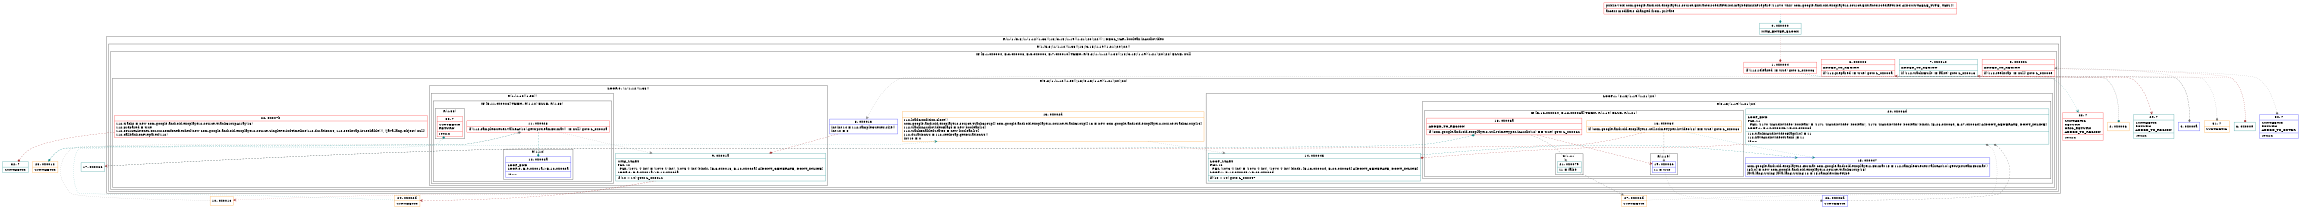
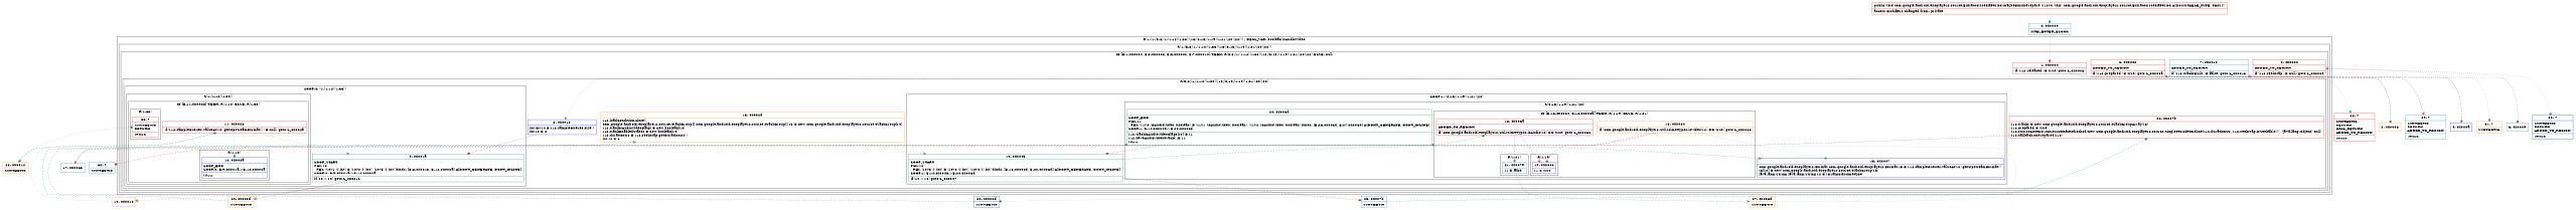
  digraph {
    node [color=teal shape=record]
    edge [arrowhead=vee color=gray40 style=dotted]
    n1 [color=blue label="{12\:\ 0x002a|LOOP_END\lLOOP:0: B:9:0x001a\-\>B:12:0x002a\l|r0++\l}"]
    n2 [color=red label="{33\:\ ?|SYNTHETIC\lRETURN\l|return\l}"]
    n3 [color=red label="{11\:\ 0x0028|if (r12.sampleQueues.valueAt(r0).getUpstreamFormat() != null) goto L_0x002a\l}"]
-   n4 [label="{9\:\ 0x001a|MTH_START\lPHI: r0 \l  PHI: (r0v1 'i' int) = (r0v0 'i' int), (r0v5 'i' int) binds: [B:8:0x0013, B:12:0x002a] A[DONT_GENERATE, DONT_INLINE]\lLOOP:0: B:9:0x001a\-\>B:12:0x002a\l|if (r0 \< r4) goto L_0x001c\l}"]
+   n4 [label="{9\:\ 0x001a|LOOP_START\lPHI: r0 \l  PHI: (r0v1 'i' int) = (r0v0 'i' int), (r0v5 'i' int) binds: [B:8:0x0013, B:12:0x002a] A[DONT_GENERATE, DONT_INLINE]\lLOOP:0: B:9:0x001a\-\>B:12:0x002a\l|if (r0 \< r4) goto L_0x001c\l}"]
    n5 [color=blue label="{19\:\ 0x006c|r1 = true\l}"]
    n6 [label="{21\:\ 0x0079|r1 = false\l}"]
    n7 [color=darkorange label="{16\:\ 0x0064|if (com.google.android.exoplayer2.util.MimeTypes.isVideo(r2) == true) goto L_0x006c\l}"]
    n8 [color=red label="{18\:\ 0x006a|ADDED_TO_REGION\l|if (com.google.android.exoplayer2.util.MimeTypes.isAudio(r2) == true) goto L_0x006c\l}"]
    n9 [color=blue label="{15\:\ 0x0047|com.google.android.exoplayer2.Format com.google.android.exoplayer2.Format r5 = r12.sampleQueues.valueAt(r0).getUpstreamFormat()\lr3[r0] = new com.google.android.exoplayer2.source.TrackGroup(r5)\ljava.lang.String java.lang.String r2 = r5.sampleMimeType\l}"]
    n10 [label="{20\:\ 0x006d|LOOP_END\lPHI: r1 \l  PHI: (r1v0 'isAudioVideo' boolean) = (r1v1 'isAudioVideo' boolean), (r1v2 'isAudioVideo' boolean) binds: [B:26:0x006d, B:27:0x006d] A[DONT_GENERATE, DONT_INLINE]\lLOOP:1: B:14:0x0045\-\>B:20:0x006d\l|r12.trackIsAudioVideoFlags[r0] = r1\lr12.haveAudioVideoTracks \|= r1\lr0++\l}"]
    n11 [label="{14\:\ 0x0045|LOOP_START\lPHI: r0 \l  PHI: (r0v3 'i' int) = (r0v2 'i' int), (r0v4 'i' int) binds: [B:13:0x002d, B:20:0x006d] A[DONT_GENERATE, DONT_INLINE]\lLOOP:1: B:14:0x0045\-\>B:20:0x006d\l|if (r0 \< r4) goto L_0x0047\l}"]
    n12 [color=blue label="{8\:\ 0x0013|int int r4 = r12.sampleQueues.size()\lint r0 = 0\l}"]
    n13 [color=darkorange label="{13\:\ 0x002d|r12.loadCondition.close()\lcom.google.android.exoplayer2.source.TrackGroup[] com.google.android.exoplayer2.source.TrackGroup[] r3 = new com.google.android.exoplayer2.source.TrackGroup[r4]\lr12.trackIsAudioVideoFlags = new boolean[r4]\lr12.trackEnabledStates = new boolean[r4]\lr12.durationUs = r12.seekMap.getDurationUs()\lint r0 = 0\l}"]
    n14 [color=red label="{22\:\ 0x007b|r12.tracks = new com.google.android.exoplayer2.source.TrackGroupArray(r3)\lr12.prepared = true\lr12.sourceListener.onSourceInfoRefreshed(new com.google.android.exoplayer2.source.SinglePeriodTimeline(r12.durationUs, r12.seekMap.isSeekable()), (java.lang.Object) null)\lr12.callback.onPrepared(r12)\l}"]
    n15 [color=red label="{1\:\ 0x0004|if (r12.released != true) goto L_0x0006\l}"]
    n16 [color=red label="{3\:\ 0x0008|ADDED_TO_REGION\l|if (r12.prepared != true) goto L_0x000a\l}"]
    n17 [color=red label="{5\:\ 0x000c|ADDED_TO_REGION\l|if (r12.seekMap != null) goto L_0x000e\l}"]
    n18 [label="{7\:\ 0x0010|ADDED_TO_REGION\l|if (r12.tracksBuilt != false) goto L_0x0013\l}"]
    n19 [color=darkorange label="{23\:\ 0x0012|SYNTHETIC\l}"]
    n20 [color=darkorange label="{10\:\ 0x001c}"]
    n21 [color=darkorange label="{24\:\ 0x002d|SYNTHETIC\l}"]
    n22 [color=blue label="{26\:\ 0x006d|SYNTHETIC\l}"]
    n23 [color=darkorange label="{27\:\ 0x006d|SYNTHETIC\l}"]
    n24 [label="{17\:\ 0x0066}"]
+   n25 [label="{25\:\ 0x007b|SYNTHETIC\l}"]
    n26 [label="{32\:\ ?|SYNTHETIC\l}"]
    n27 [color=darkorange label="{2\:\ 0x0006}"]
    n28 [color=red label="{28\:\ ?|SYNTHETIC\lRETURN\lORIG_RETURN\lADDED_TO_REGION\l|return\l}"]
    n29 [color=blue label="{4\:\ 0x000a}"]
    n30 [label="{29\:\ ?|SYNTHETIC\lRETURN\lADDED_TO_REGION\l|return\l}"]
    n31 [label="{6\:\ 0x000e}"]
-   n32 [color=blue label="{30\:\ ?|SYNTHETIC\lRETURN\lADDED_TO_ENTER\l|return\l}"]
+   n32 [color=blue label="{30\:\ ?|SYNTHETIC\lRETURN\lADDED_TO_REGION\l|return\l}"]
    n33 [color=darkorange label="{31\:\ ?|SYNTHETIC\l}"]
    n34 [label="{0\:\ 0x0000|MTH_ENTER_BLOCK\l}"]
    n35 [color=red label="{public void com.google.android.exoplayer2.source.ExtractorMediaPeriod.maybeFinishPrepare((r12v0 'this' com.google.android.exoplayer2.source.ExtractorMediaPeriod A[IMMUTABLE_TYPE, THIS]))  | access modifiers changed from: private\l}"]
    subgraph cluster_1 {
      label="R(1:(1:(5:8|(1:(1:12)(1:33))|13|(3:15|(1:19)(1:21)|20)|22))) | DECL_VAR: boolean isAudioVideo\l"
      subgraph cluster_2 {
        label="R(1:(5:8|(1:(1:12)(1:33))|13|(3:15|(1:19)(1:21)|20)|22))"
        subgraph cluster_3 {
          label="IF [B:1:0x0004, B:3:0x0008, B:5:0x000c, B:7:0x0010] THEN: R(5:8|(1:(1:12)(1:33))|13|(3:15|(1:19)(1:21)|20)|22) ELSE: null"
          n15
          n16
          n17
          n18
          subgraph cluster_4 {
            label="R(5:8|(1:(1:12)(1:33))|13|(3:15|(1:19)(1:21)|20)|22)"
            n12
            n13
            n14
            subgraph cluster_5 {
              label="LOOP:0: (1:(1:12)(1:33))"
              n4
              subgraph cluster_6 {
                label="R(1:(1:12)(1:33))"
                subgraph cluster_7 {
                  label="IF [B:11:0x0028] THEN: R(1:12) ELSE: R(1:33)"
                  n3
                  subgraph cluster_8 {
                    label="R(1:12)"
                    n1
                  }
                  subgraph cluster_9 {
                    label="R(1:33)"
                    n2
                  }
                }
              }
            }
            subgraph cluster_10 {
              label="LOOP:1: (3:15|(1:19)(1:21)|20)"
              n11
              subgraph cluster_11 {
                label="R(3:15|(1:19)(1:21)|20)"
                n9
                n10
                subgraph cluster_12 {
                  label="IF [B:16:0x0064, B:18:0x006a] THEN: R(1:19) ELSE: R(1:21)"
                  n7
                  n8
                  subgraph cluster_13 {
                    label="R(1:19)"
                    n5
                  }
                  subgraph cluster_14 {
                    label="R(1:21)"
                    n6
                  }
                }
              }
            }
          }
        }
      }
    }
-   n3 -> n1 [arrowhead=diamond color=teal style=dashed]
+   n3 -> n1 [arrowhead=diamond color=teal]
    n3 -> n4
    n3 -> n19 [arrowhead=diamond color=teal style=dashed]
    n4 -> n20 [color=brown]
    n4 -> n21 [color=brown style=dashed]
    n5 -> n22 [arrowhead=dot]
    n6 -> n23 [style=dashed]
    n7 -> n5 [arrowhead=dot style=dashed]
    n7 -> n9 [color=teal]
    n7 -> n24 [color=brown style=dashed]
    n8 -> n5 [color=brown style=dashed]
    n8 -> n6 [arrowhead=diamond style=dashed]
    n10 -> n11 [arrowhead=diamond color=brown style=dashed]
    n11 -> n9 [color=teal style=dashed]
+   n11 -> n25 [arrowhead=diamond color=brown style=dashed]
    n12 -> n4 [arrowhead=diamond color=brown style=dashed]
    n13 -> n11
    n14 -> n26 [arrowhead=dot color=brown style=dashed]
-   n15 -> n27 [arrowhead=dot color=teal]
+   n15 -> n27 [arrowhead=dot color=teal style=dashed]
    n15 -> n28 [color=teal]
    n16 -> n29 [arrowhead=diamond style=dashed]
    n16 -> n30 [color=brown style=dashed]
    n17 -> n31 [arrowhead=dot color=brown]
    n17 -> n32 [arrowhead=dot]
    n18 -> n12
    n18 -> n33 [arrowhead=diamond]
    n19 -> n2 [arrowhead=dot color=teal]
    n20 -> n3 [arrowhead=diamond]
-   n21 -> n13 [color=teal]
+   n21 -> n13 [color=teal style=dashed]
    n22 -> n10 [arrowhead=diamond style=dashed]
    n23 -> n10 [arrowhead=diamond]
    n24 -> n8 [arrowhead=diamond color=teal style=dashed]
+   n25 -> n14 [arrowhead=diamond color=teal style=dashed]
    n27 -> n16 [color=brown]
    n29 -> n17
    n31 -> n18 [color=brown]
    n34 -> n15 [arrowhead=diamond color=brown]
    n35 -> n34 [arrowhead=diamond color=teal]
  }
